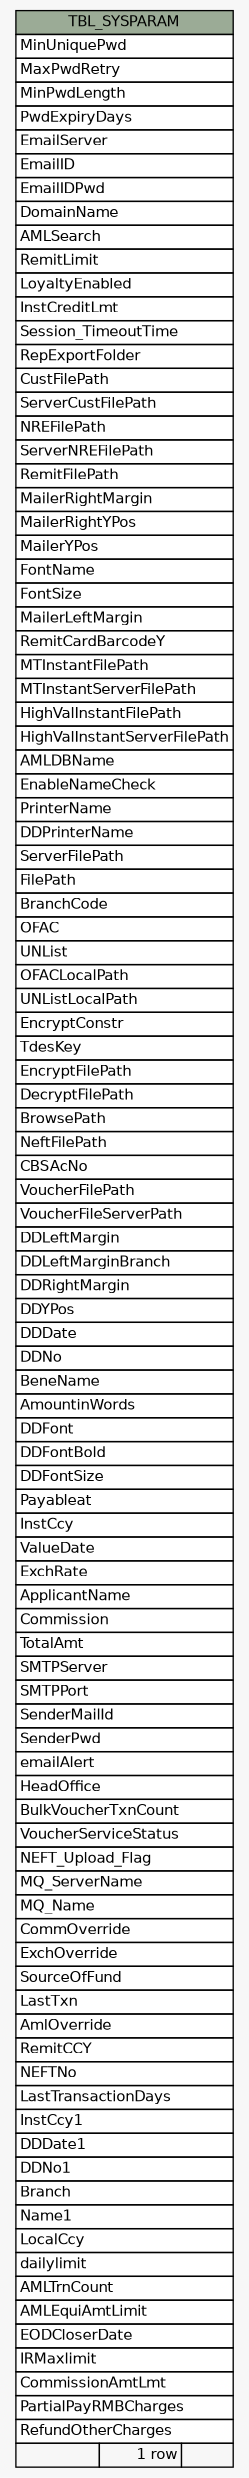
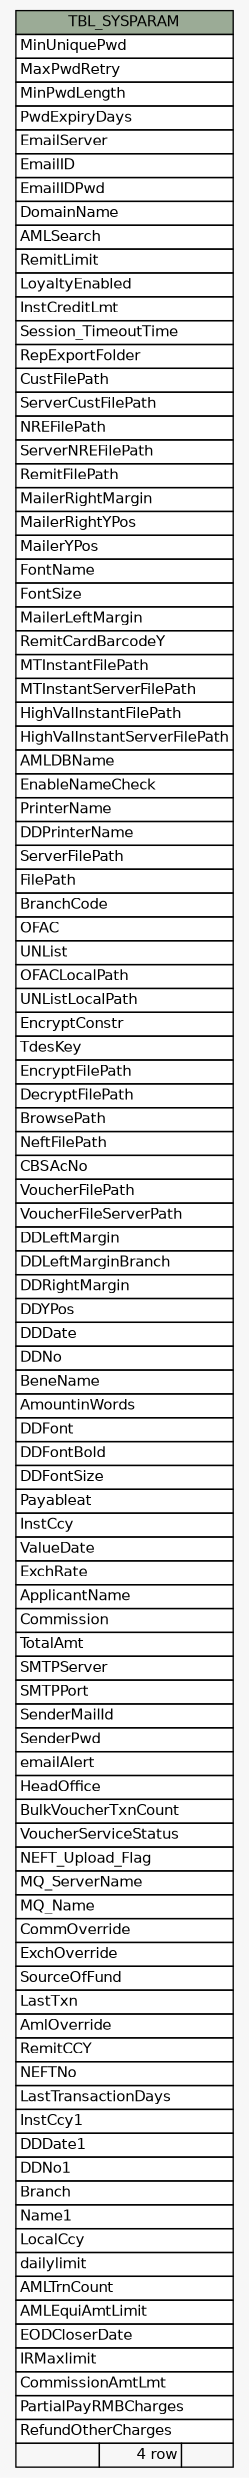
  digraph {
    bgcolor="#f7f7f7"
    fontname=Helvetica
    fontsize=11
    nodesep=0.18
    rankdir=RL
    ranksep=0.46
-   n1 [fontname=Helvetica fontsize=11 label=<     <TABLE BORDER="0" CELLBORDER="1" CELLSPACING="0" BGCOLOR="#ffffff">       <TR><TD COLSPAN="3" BGCOLOR="#9bab96" ALIGN="CENTER">TBL_SYSPARAM</TD></TR>       <TR><TD PORT="MinUniquePwd" COLSPAN="3" ALIGN="LEFT">MinUniquePwd</TD></TR>       <TR><TD PORT="MaxPwdRetry" COLSPAN="3" ALIGN="LEFT">MaxPwdRetry</TD></TR>       <TR><TD PORT="MinPwdLength" COLSPAN="3" ALIGN="LEFT">MinPwdLength</TD></TR>       <TR><TD PORT="PwdExpiryDays" COLSPAN="3" ALIGN="LEFT">PwdExpiryDays</TD></TR>       <TR><TD PORT="EmailServer" COLSPAN="3" ALIGN="LEFT">EmailServer</TD></TR>       <TR><TD PORT="EmailID" COLSPAN="3" ALIGN="LEFT">EmailID</TD></TR>       <TR><TD PORT="EmailIDPwd" COLSPAN="3" ALIGN="LEFT">EmailIDPwd</TD></TR>       <TR><TD PORT="DomainName" COLSPAN="3" ALIGN="LEFT">DomainName</TD></TR>       <TR><TD PORT="AMLSearch" COLSPAN="3" ALIGN="LEFT">AMLSearch</TD></TR>       <TR><TD PORT="RemitLimit" COLSPAN="3" ALIGN="LEFT">RemitLimit</TD></TR>       <TR><TD PORT="LoyaltyEnabled" COLSPAN="3" ALIGN="LEFT">LoyaltyEnabled</TD></TR>       <TR><TD PORT="InstCreditLmt" COLSPAN="3" ALIGN="LEFT">InstCreditLmt</TD></TR>       <TR><TD PORT="Session_TimeoutTime" COLSPAN="3" ALIGN="LEFT">Session_TimeoutTime</TD></TR>       <TR><TD PORT="RepExportFolder" COLSPAN="3" ALIGN="LEFT">RepExportFolder</TD></TR>       <TR><TD PORT="CustFilePath" COLSPAN="3" ALIGN="LEFT">CustFilePath</TD></TR>       <TR><TD PORT="ServerCustFilePath" COLSPAN="3" ALIGN="LEFT">ServerCustFilePath</TD></TR>       <TR><TD PORT="NREFilePath" COLSPAN="3" ALIGN="LEFT">NREFilePath</TD></TR>       <TR><TD PORT="ServerNREFilePath" COLSPAN="3" ALIGN="LEFT">ServerNREFilePath</TD></TR>       <TR><TD PORT="RemitFilePath" COLSPAN="3" ALIGN="LEFT">RemitFilePath</TD></TR>       <TR><TD PORT="MailerRightMargin" COLSPAN="3" ALIGN="LEFT">MailerRightMargin</TD></TR>       <TR><TD PORT="MailerRightYPos" COLSPAN="3" ALIGN="LEFT">MailerRightYPos</TD></TR>       <TR><TD PORT="MailerYPos" COLSPAN="3" ALIGN="LEFT">MailerYPos</TD></TR>       <TR><TD PORT="FontName" COLSPAN="3" ALIGN="LEFT">FontName</TD></TR>       <TR><TD PORT="FontSize" COLSPAN="3" ALIGN="LEFT">FontSize</TD></TR>       <TR><TD PORT="MailerLeftMargin" COLSPAN="3" ALIGN="LEFT">MailerLeftMargin</TD></TR>       <TR><TD PORT="RemitCardBarcodeY" COLSPAN="3" ALIGN="LEFT">RemitCardBarcodeY</TD></TR>       <TR><TD PORT="MTInstantFilePath" COLSPAN="3" ALIGN="LEFT">MTInstantFilePath</TD></TR>       <TR><TD PORT="MTInstantServerFilePath" COLSPAN="3" ALIGN="LEFT">MTInstantServerFilePath</TD></TR>       <TR><TD PORT="HighValInstantFilePath" COLSPAN="3" ALIGN="LEFT">HighValInstantFilePath</TD></TR>       <TR><TD PORT="HighValInstantServerFilePath" COLSPAN="3" ALIGN="LEFT">HighValInstantServerFilePath</TD></TR>       <TR><TD PORT="AMLDBName" COLSPAN="3" ALIGN="LEFT">AMLDBName</TD></TR>       <TR><TD PORT="EnableNameCheck" COLSPAN="3" ALIGN="LEFT">EnableNameCheck</TD></TR>       <TR><TD PORT="PrinterName" COLSPAN="3" ALIGN="LEFT">PrinterName</TD></TR>       <TR><TD PORT="DDPrinterName" COLSPAN="3" ALIGN="LEFT">DDPrinterName</TD></TR>       <TR><TD PORT="ServerFilePath" COLSPAN="3" ALIGN="LEFT">ServerFilePath</TD></TR>       <TR><TD PORT="FilePath" COLSPAN="3" ALIGN="LEFT">FilePath</TD></TR>       <TR><TD PORT="BranchCode" COLSPAN="3" ALIGN="LEFT">BranchCode</TD></TR>       <TR><TD PORT="OFAC" COLSPAN="3" ALIGN="LEFT">OFAC</TD></TR>       <TR><TD PORT="UNList" COLSPAN="3" ALIGN="LEFT">UNList</TD></TR>       <TR><TD PORT="OFACLocalPath" COLSPAN="3" ALIGN="LEFT">OFACLocalPath</TD></TR>       <TR><TD PORT="UNListLocalPath" COLSPAN="3" ALIGN="LEFT">UNListLocalPath</TD></TR>       <TR><TD PORT="EncryptConstr" COLSPAN="3" ALIGN="LEFT">EncryptConstr</TD></TR>       <TR><TD PORT="TdesKey" COLSPAN="3" ALIGN="LEFT">TdesKey</TD></TR>       <TR><TD PORT="EncryptFilePath" COLSPAN="3" ALIGN="LEFT">EncryptFilePath</TD></TR>       <TR><TD PORT="DecryptFilePath" COLSPAN="3" ALIGN="LEFT">DecryptFilePath</TD></TR>       <TR><TD PORT="BrowsePath" COLSPAN="3" ALIGN="LEFT">BrowsePath</TD></TR>       <TR><TD PORT="NeftFilePath" COLSPAN="3" ALIGN="LEFT">NeftFilePath</TD></TR>       <TR><TD PORT="CBSAcNo" COLSPAN="3" ALIGN="LEFT">CBSAcNo</TD></TR>       <TR><TD PORT="VoucherFilePath" COLSPAN="3" ALIGN="LEFT">VoucherFilePath</TD></TR>       <TR><TD PORT="VoucherFileServerPath" COLSPAN="3" ALIGN="LEFT">VoucherFileServerPath</TD></TR>       <TR><TD PORT="DDLeftMargin" COLSPAN="3" ALIGN="LEFT">DDLeftMargin</TD></TR>       <TR><TD PORT="DDLeftMarginBranch" COLSPAN="3" ALIGN="LEFT">DDLeftMarginBranch</TD></TR>       <TR><TD PORT="DDRightMargin" COLSPAN="3" ALIGN="LEFT">DDRightMargin</TD></TR>       <TR><TD PORT="DDYPos" COLSPAN="3" ALIGN="LEFT">DDYPos</TD></TR>       <TR><TD PORT="DDDate" COLSPAN="3" ALIGN="LEFT">DDDate</TD></TR>       <TR><TD PORT="DDNo" COLSPAN="3" ALIGN="LEFT">DDNo</TD></TR>       <TR><TD PORT="BeneName" COLSPAN="3" ALIGN="LEFT">BeneName</TD></TR>       <TR><TD PORT="AmountinWords" COLSPAN="3" ALIGN="LEFT">AmountinWords</TD></TR>       <TR><TD PORT="DDFont" COLSPAN="3" ALIGN="LEFT">DDFont</TD></TR>       <TR><TD PORT="DDFontBold" COLSPAN="3" ALIGN="LEFT">DDFontBold</TD></TR>       <TR><TD PORT="DDFontSize" COLSPAN="3" ALIGN="LEFT">DDFontSize</TD></TR>       <TR><TD PORT="Payableat" COLSPAN="3" ALIGN="LEFT">Payableat</TD></TR>       <TR><TD PORT="InstCcy" COLSPAN="3" ALIGN="LEFT">InstCcy</TD></TR>       <TR><TD PORT="ValueDate" COLSPAN="3" ALIGN="LEFT">ValueDate</TD></TR>       <TR><TD PORT="ExchRate" COLSPAN="3" ALIGN="LEFT">ExchRate</TD></TR>       <TR><TD PORT="ApplicantName" COLSPAN="3" ALIGN="LEFT">ApplicantName</TD></TR>       <TR><TD PORT="Commission" COLSPAN="3" ALIGN="LEFT">Commission</TD></TR>       <TR><TD PORT="TotalAmt" COLSPAN="3" ALIGN="LEFT">TotalAmt</TD></TR>       <TR><TD PORT="SMTPServer" COLSPAN="3" ALIGN="LEFT">SMTPServer</TD></TR>       <TR><TD PORT="SMTPPort" COLSPAN="3" ALIGN="LEFT">SMTPPort</TD></TR>       <TR><TD PORT="SenderMailId" COLSPAN="3" ALIGN="LEFT">SenderMailId</TD></TR>       <TR><TD PORT="SenderPwd" COLSPAN="3" ALIGN="LEFT">SenderPwd</TD></TR>       <TR><TD PORT="emailAlert" COLSPAN="3" ALIGN="LEFT">emailAlert</TD></TR>       <TR><TD PORT="HeadOffice" COLSPAN="3" ALIGN="LEFT">HeadOffice</TD></TR>       <TR><TD PORT="BulkVoucherTxnCount" COLSPAN="3" ALIGN="LEFT">BulkVoucherTxnCount</TD></TR>       <TR><TD PORT="VoucherServiceStatus" COLSPAN="3" ALIGN="LEFT">VoucherServiceStatus</TD></TR>       <TR><TD PORT="NEFT_Upload_Flag" COLSPAN="3" ALIGN="LEFT">NEFT_Upload_Flag</TD></TR>       <TR><TD PORT="MQ_ServerName" COLSPAN="3" ALIGN="LEFT">MQ_ServerName</TD></TR>       <TR><TD PORT="MQ_Name" COLSPAN="3" ALIGN="LEFT">MQ_Name</TD></TR>       <TR><TD PORT="CommOverride" COLSPAN="3" ALIGN="LEFT">CommOverride</TD></TR>       <TR><TD PORT="ExchOverride" COLSPAN="3" ALIGN="LEFT">ExchOverride</TD></TR>       <TR><TD PORT="SourceOfFund" COLSPAN="3" ALIGN="LEFT">SourceOfFund</TD></TR>       <TR><TD PORT="LastTxn" COLSPAN="3" ALIGN="LEFT">LastTxn</TD></TR>       <TR><TD PORT="AmlOverride" COLSPAN="3" ALIGN="LEFT">AmlOverride</TD></TR>       <TR><TD PORT="RemitCCY" COLSPAN="3" ALIGN="LEFT">RemitCCY</TD></TR>       <TR><TD PORT="NEFTNo" COLSPAN="3" ALIGN="LEFT">NEFTNo</TD></TR>       <TR><TD PORT="LastTransactionDays" COLSPAN="3" ALIGN="LEFT">LastTransactionDays</TD></TR>       <TR><TD PORT="InstCcy1" COLSPAN="3" ALIGN="LEFT">InstCcy1</TD></TR>       <TR><TD PORT="DDDate1" COLSPAN="3" ALIGN="LEFT">DDDate1</TD></TR>       <TR><TD PORT="DDNo1" COLSPAN="3" ALIGN="LEFT">DDNo1</TD></TR>       <TR><TD PORT="Branch" COLSPAN="3" ALIGN="LEFT">Branch</TD></TR>       <TR><TD PORT="Name1" COLSPAN="3" ALIGN="LEFT">Name1</TD></TR>       <TR><TD PORT="LocalCcy" COLSPAN="3" ALIGN="LEFT">LocalCcy</TD></TR>       <TR><TD PORT="dailylimit" COLSPAN="3" ALIGN="LEFT">dailylimit</TD></TR>       <TR><TD PORT="AMLTrnCount" COLSPAN="3" ALIGN="LEFT">AMLTrnCount</TD></TR>       <TR><TD PORT="AMLEquiAmtLimit" COLSPAN="3" ALIGN="LEFT">AMLEquiAmtLimit</TD></TR>       <TR><TD PORT="EODCloserDate" COLSPAN="3" ALIGN="LEFT">EODCloserDate</TD></TR>       <TR><TD PORT="IRMaxlimit" COLSPAN="3" ALIGN="LEFT">IRMaxlimit</TD></TR>       <TR><TD PORT="CommissionAmtLmt" COLSPAN="3" ALIGN="LEFT">CommissionAmtLmt</TD></TR>       <TR><TD PORT="PartialPayRMBCharges" COLSPAN="3" ALIGN="LEFT">PartialPayRMBCharges</TD></TR>       <TR><TD PORT="RefundOtherCharges" COLSPAN="3" ALIGN="LEFT">RefundOtherCharges</TD></TR>       <TR><TD ALIGN="LEFT" BGCOLOR="#f7f7f7">  </TD><TD ALIGN="RIGHT" BGCOLOR="#f7f7f7">1 row</TD><TD ALIGN="RIGHT" BGCOLOR="#f7f7f7">  </TD></TR>     </TABLE>> shape=plaintext]
+   n1 [fontname=Helvetica fontsize=11 label=<     <TABLE BORDER="0" CELLBORDER="1" CELLSPACING="0" BGCOLOR="#ffffff">       <TR><TD COLSPAN="3" BGCOLOR="#9bab96" ALIGN="CENTER">TBL_SYSPARAM</TD></TR>       <TR><TD PORT="MinUniquePwd" COLSPAN="3" ALIGN="LEFT">MinUniquePwd</TD></TR>       <TR><TD PORT="MaxPwdRetry" COLSPAN="3" ALIGN="LEFT">MaxPwdRetry</TD></TR>       <TR><TD PORT="MinPwdLength" COLSPAN="3" ALIGN="LEFT">MinPwdLength</TD></TR>       <TR><TD PORT="PwdExpiryDays" COLSPAN="3" ALIGN="LEFT">PwdExpiryDays</TD></TR>       <TR><TD PORT="EmailServer" COLSPAN="3" ALIGN="LEFT">EmailServer</TD></TR>       <TR><TD PORT="EmailID" COLSPAN="3" ALIGN="LEFT">EmailID</TD></TR>       <TR><TD PORT="EmailIDPwd" COLSPAN="3" ALIGN="LEFT">EmailIDPwd</TD></TR>       <TR><TD PORT="DomainName" COLSPAN="3" ALIGN="LEFT">DomainName</TD></TR>       <TR><TD PORT="AMLSearch" COLSPAN="3" ALIGN="LEFT">AMLSearch</TD></TR>       <TR><TD PORT="RemitLimit" COLSPAN="3" ALIGN="LEFT">RemitLimit</TD></TR>       <TR><TD PORT="LoyaltyEnabled" COLSPAN="3" ALIGN="LEFT">LoyaltyEnabled</TD></TR>       <TR><TD PORT="InstCreditLmt" COLSPAN="3" ALIGN="LEFT">InstCreditLmt</TD></TR>       <TR><TD PORT="Session_TimeoutTime" COLSPAN="3" ALIGN="LEFT">Session_TimeoutTime</TD></TR>       <TR><TD PORT="RepExportFolder" COLSPAN="3" ALIGN="LEFT">RepExportFolder</TD></TR>       <TR><TD PORT="CustFilePath" COLSPAN="3" ALIGN="LEFT">CustFilePath</TD></TR>       <TR><TD PORT="ServerCustFilePath" COLSPAN="3" ALIGN="LEFT">ServerCustFilePath</TD></TR>       <TR><TD PORT="NREFilePath" COLSPAN="3" ALIGN="LEFT">NREFilePath</TD></TR>       <TR><TD PORT="ServerNREFilePath" COLSPAN="3" ALIGN="LEFT">ServerNREFilePath</TD></TR>       <TR><TD PORT="RemitFilePath" COLSPAN="3" ALIGN="LEFT">RemitFilePath</TD></TR>       <TR><TD PORT="MailerRightMargin" COLSPAN="3" ALIGN="LEFT">MailerRightMargin</TD></TR>       <TR><TD PORT="MailerRightYPos" COLSPAN="3" ALIGN="LEFT">MailerRightYPos</TD></TR>       <TR><TD PORT="MailerYPos" COLSPAN="3" ALIGN="LEFT">MailerYPos</TD></TR>       <TR><TD PORT="FontName" COLSPAN="3" ALIGN="LEFT">FontName</TD></TR>       <TR><TD PORT="FontSize" COLSPAN="3" ALIGN="LEFT">FontSize</TD></TR>       <TR><TD PORT="MailerLeftMargin" COLSPAN="3" ALIGN="LEFT">MailerLeftMargin</TD></TR>       <TR><TD PORT="RemitCardBarcodeY" COLSPAN="3" ALIGN="LEFT">RemitCardBarcodeY</TD></TR>       <TR><TD PORT="MTInstantFilePath" COLSPAN="3" ALIGN="LEFT">MTInstantFilePath</TD></TR>       <TR><TD PORT="MTInstantServerFilePath" COLSPAN="3" ALIGN="LEFT">MTInstantServerFilePath</TD></TR>       <TR><TD PORT="HighValInstantFilePath" COLSPAN="3" ALIGN="LEFT">HighValInstantFilePath</TD></TR>       <TR><TD PORT="HighValInstantServerFilePath" COLSPAN="3" ALIGN="LEFT">HighValInstantServerFilePath</TD></TR>       <TR><TD PORT="AMLDBName" COLSPAN="3" ALIGN="LEFT">AMLDBName</TD></TR>       <TR><TD PORT="EnableNameCheck" COLSPAN="3" ALIGN="LEFT">EnableNameCheck</TD></TR>       <TR><TD PORT="PrinterName" COLSPAN="3" ALIGN="LEFT">PrinterName</TD></TR>       <TR><TD PORT="DDPrinterName" COLSPAN="3" ALIGN="LEFT">DDPrinterName</TD></TR>       <TR><TD PORT="ServerFilePath" COLSPAN="3" ALIGN="LEFT">ServerFilePath</TD></TR>       <TR><TD PORT="FilePath" COLSPAN="3" ALIGN="LEFT">FilePath</TD></TR>       <TR><TD PORT="BranchCode" COLSPAN="3" ALIGN="LEFT">BranchCode</TD></TR>       <TR><TD PORT="OFAC" COLSPAN="3" ALIGN="LEFT">OFAC</TD></TR>       <TR><TD PORT="UNList" COLSPAN="3" ALIGN="LEFT">UNList</TD></TR>       <TR><TD PORT="OFACLocalPath" COLSPAN="3" ALIGN="LEFT">OFACLocalPath</TD></TR>       <TR><TD PORT="UNListLocalPath" COLSPAN="3" ALIGN="LEFT">UNListLocalPath</TD></TR>       <TR><TD PORT="EncryptConstr" COLSPAN="3" ALIGN="LEFT">EncryptConstr</TD></TR>       <TR><TD PORT="TdesKey" COLSPAN="3" ALIGN="LEFT">TdesKey</TD></TR>       <TR><TD PORT="EncryptFilePath" COLSPAN="3" ALIGN="LEFT">EncryptFilePath</TD></TR>       <TR><TD PORT="DecryptFilePath" COLSPAN="3" ALIGN="LEFT">DecryptFilePath</TD></TR>       <TR><TD PORT="BrowsePath" COLSPAN="3" ALIGN="LEFT">BrowsePath</TD></TR>       <TR><TD PORT="NeftFilePath" COLSPAN="3" ALIGN="LEFT">NeftFilePath</TD></TR>       <TR><TD PORT="CBSAcNo" COLSPAN="3" ALIGN="LEFT">CBSAcNo</TD></TR>       <TR><TD PORT="VoucherFilePath" COLSPAN="3" ALIGN="LEFT">VoucherFilePath</TD></TR>       <TR><TD PORT="VoucherFileServerPath" COLSPAN="3" ALIGN="LEFT">VoucherFileServerPath</TD></TR>       <TR><TD PORT="DDLeftMargin" COLSPAN="3" ALIGN="LEFT">DDLeftMargin</TD></TR>       <TR><TD PORT="DDLeftMarginBranch" COLSPAN="3" ALIGN="LEFT">DDLeftMarginBranch</TD></TR>       <TR><TD PORT="DDRightMargin" COLSPAN="3" ALIGN="LEFT">DDRightMargin</TD></TR>       <TR><TD PORT="DDYPos" COLSPAN="3" ALIGN="LEFT">DDYPos</TD></TR>       <TR><TD PORT="DDDate" COLSPAN="3" ALIGN="LEFT">DDDate</TD></TR>       <TR><TD PORT="DDNo" COLSPAN="3" ALIGN="LEFT">DDNo</TD></TR>       <TR><TD PORT="BeneName" COLSPAN="3" ALIGN="LEFT">BeneName</TD></TR>       <TR><TD PORT="AmountinWords" COLSPAN="3" ALIGN="LEFT">AmountinWords</TD></TR>       <TR><TD PORT="DDFont" COLSPAN="3" ALIGN="LEFT">DDFont</TD></TR>       <TR><TD PORT="DDFontBold" COLSPAN="3" ALIGN="LEFT">DDFontBold</TD></TR>       <TR><TD PORT="DDFontSize" COLSPAN="3" ALIGN="LEFT">DDFontSize</TD></TR>       <TR><TD PORT="Payableat" COLSPAN="3" ALIGN="LEFT">Payableat</TD></TR>       <TR><TD PORT="InstCcy" COLSPAN="3" ALIGN="LEFT">InstCcy</TD></TR>       <TR><TD PORT="ValueDate" COLSPAN="3" ALIGN="LEFT">ValueDate</TD></TR>       <TR><TD PORT="ExchRate" COLSPAN="3" ALIGN="LEFT">ExchRate</TD></TR>       <TR><TD PORT="ApplicantName" COLSPAN="3" ALIGN="LEFT">ApplicantName</TD></TR>       <TR><TD PORT="Commission" COLSPAN="3" ALIGN="LEFT">Commission</TD></TR>       <TR><TD PORT="TotalAmt" COLSPAN="3" ALIGN="LEFT">TotalAmt</TD></TR>       <TR><TD PORT="SMTPServer" COLSPAN="3" ALIGN="LEFT">SMTPServer</TD></TR>       <TR><TD PORT="SMTPPort" COLSPAN="3" ALIGN="LEFT">SMTPPort</TD></TR>       <TR><TD PORT="SenderMailId" COLSPAN="3" ALIGN="LEFT">SenderMailId</TD></TR>       <TR><TD PORT="SenderPwd" COLSPAN="3" ALIGN="LEFT">SenderPwd</TD></TR>       <TR><TD PORT="emailAlert" COLSPAN="3" ALIGN="LEFT">emailAlert</TD></TR>       <TR><TD PORT="HeadOffice" COLSPAN="3" ALIGN="LEFT">HeadOffice</TD></TR>       <TR><TD PORT="BulkVoucherTxnCount" COLSPAN="3" ALIGN="LEFT">BulkVoucherTxnCount</TD></TR>       <TR><TD PORT="VoucherServiceStatus" COLSPAN="3" ALIGN="LEFT">VoucherServiceStatus</TD></TR>       <TR><TD PORT="NEFT_Upload_Flag" COLSPAN="3" ALIGN="LEFT">NEFT_Upload_Flag</TD></TR>       <TR><TD PORT="MQ_ServerName" COLSPAN="3" ALIGN="LEFT">MQ_ServerName</TD></TR>       <TR><TD PORT="MQ_Name" COLSPAN="3" ALIGN="LEFT">MQ_Name</TD></TR>       <TR><TD PORT="CommOverride" COLSPAN="3" ALIGN="LEFT">CommOverride</TD></TR>       <TR><TD PORT="ExchOverride" COLSPAN="3" ALIGN="LEFT">ExchOverride</TD></TR>       <TR><TD PORT="SourceOfFund" COLSPAN="3" ALIGN="LEFT">SourceOfFund</TD></TR>       <TR><TD PORT="LastTxn" COLSPAN="3" ALIGN="LEFT">LastTxn</TD></TR>       <TR><TD PORT="AmlOverride" COLSPAN="3" ALIGN="LEFT">AmlOverride</TD></TR>       <TR><TD PORT="RemitCCY" COLSPAN="3" ALIGN="LEFT">RemitCCY</TD></TR>       <TR><TD PORT="NEFTNo" COLSPAN="3" ALIGN="LEFT">NEFTNo</TD></TR>       <TR><TD PORT="LastTransactionDays" COLSPAN="3" ALIGN="LEFT">LastTransactionDays</TD></TR>       <TR><TD PORT="InstCcy1" COLSPAN="3" ALIGN="LEFT">InstCcy1</TD></TR>       <TR><TD PORT="DDDate1" COLSPAN="3" ALIGN="LEFT">DDDate1</TD></TR>       <TR><TD PORT="DDNo1" COLSPAN="3" ALIGN="LEFT">DDNo1</TD></TR>       <TR><TD PORT="Branch" COLSPAN="3" ALIGN="LEFT">Branch</TD></TR>       <TR><TD PORT="Name1" COLSPAN="3" ALIGN="LEFT">Name1</TD></TR>       <TR><TD PORT="LocalCcy" COLSPAN="3" ALIGN="LEFT">LocalCcy</TD></TR>       <TR><TD PORT="dailylimit" COLSPAN="3" ALIGN="LEFT">dailylimit</TD></TR>       <TR><TD PORT="AMLTrnCount" COLSPAN="3" ALIGN="LEFT">AMLTrnCount</TD></TR>       <TR><TD PORT="AMLEquiAmtLimit" COLSPAN="3" ALIGN="LEFT">AMLEquiAmtLimit</TD></TR>       <TR><TD PORT="EODCloserDate" COLSPAN="3" ALIGN="LEFT">EODCloserDate</TD></TR>       <TR><TD PORT="IRMaxlimit" COLSPAN="3" ALIGN="LEFT">IRMaxlimit</TD></TR>       <TR><TD PORT="CommissionAmtLmt" COLSPAN="3" ALIGN="LEFT">CommissionAmtLmt</TD></TR>       <TR><TD PORT="PartialPayRMBCharges" COLSPAN="3" ALIGN="LEFT">PartialPayRMBCharges</TD></TR>       <TR><TD PORT="RefundOtherCharges" COLSPAN="3" ALIGN="LEFT">RefundOtherCharges</TD></TR>       <TR><TD ALIGN="LEFT" BGCOLOR="#f7f7f7">  </TD><TD ALIGN="RIGHT" BGCOLOR="#f7f7f7">4 row</TD><TD ALIGN="RIGHT" BGCOLOR="#f7f7f7">  </TD></TR>     </TABLE>> shape=plaintext]
  }
